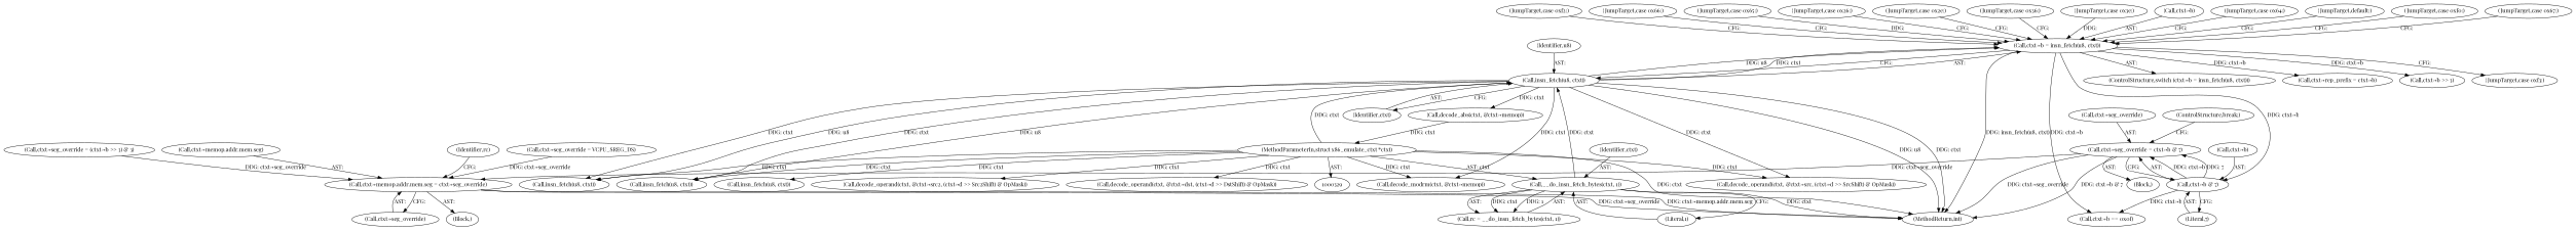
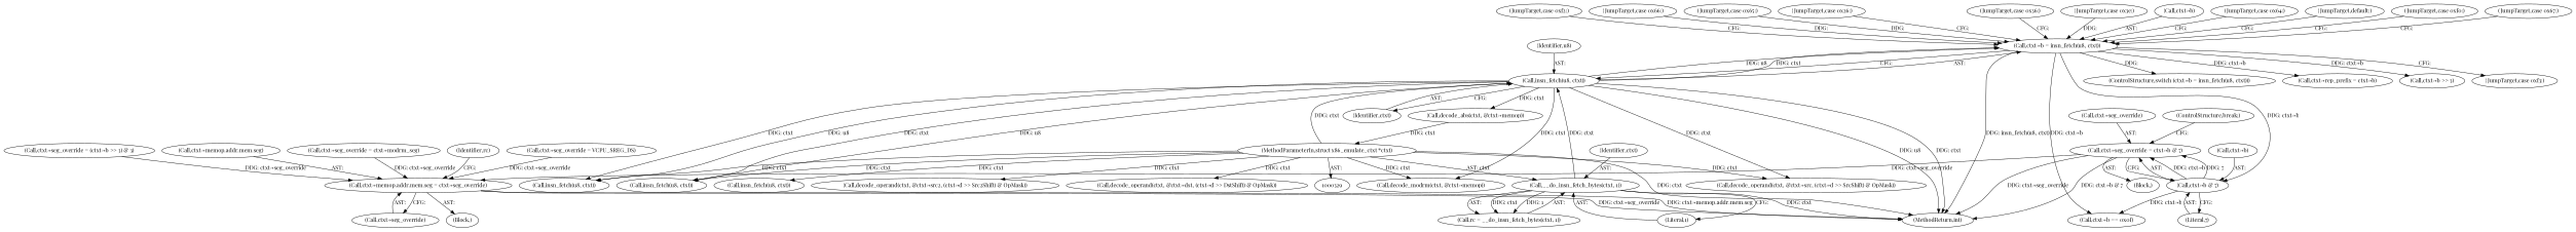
  digraph {
    fontname="Playfair Display"
    node [fontname="Playfair Display"]
    edge [fontname="Playfair Display"]
    n1 [label="(Call,ctxt->seg_override = ctxt->b & 7)"]
    n2 [label="(Call,ctxt->b & 7)"]
    n3 [label="(Call,ctxt->memop.addr.mem.seg = ctxt->seg_override)"]
    n4 [label="(Block,)"]
    n5 [label="(MethodReturn,int)"]
    n6 [label="(Literal,7)"]
    n7 [label="(Call,ctxt->b == 0x0f)"]
    n8 [label="(Block,)"]
    n9 [label="(Call,ctxt->seg_override)"]
    n10 [label="(Call,ctxt->b = insn_fetch(u8, ctxt))"]
    n11 [label="(Call,insn_fetch(u8, ctxt))"]
    n12 [label="(ControlStructure,switch (ctxt->b = insn_fetch(u8, ctxt)))"]
    n13 [label="(Call,ctxt->rep_prefix = ctxt->b)"]
    n14 [label="(Call,ctxt->b >> 3)"]
    n15 [label="(JumpTarget,case 0xf3:)"]
    n16 [label="(Call,decode_operand(ctxt, &ctxt->src, (ctxt->d >> SrcShift) & OpMask))"]
    n17 [label="(Call,insn_fetch(u8, ctxt))"]
    n18 [label="(Call,decode_abs(ctxt, &ctxt->memop))"]
    n19 [label="(Call,insn_fetch(u8, ctxt))"]
    n20 [label="(Identifier,ctxt)"]
    n21 [label="(Call,decode_modrm(ctxt, &ctxt->memop))"]
    n22 [label="(MethodParameterIn,struct x86_emulate_ctxt *ctxt)"]
    n23 [label="(Call,__do_insn_fetch_bytes(ctxt, 1))"]
    n24 [label="(Literal,1)"]
    n25 [label="(Call,rc = __do_insn_fetch_bytes(ctxt, 1))"]
    n26 [label="(Call,insn_fetch(u8, ctxt))"]
    n27 [label="(Call,decode_operand(ctxt, &ctxt->src2, (ctxt->d >> Src2Shift) & OpMask))"]
    n28 [label="(Call,decode_operand(ctxt, &ctxt->dst, (ctxt->d >> DstShift) & OpMask))"]
    n29 [label=1000329]
    n30 [label="(JumpTarget,case 0xf2:)"]
    n31 [label="(JumpTarget,case 0x66:)"]
    n32 [label="(JumpTarget,case 0x65:)"]
    n33 [label="(Call,ctxt->seg_override = (ctxt->b >> 3) & 3)"]
    n34 [label="(Call,ctxt->memop.addr.mem.seg)"]
    n35 [label="(JumpTarget,case 0x26:)"]
-   n36 [label="(JumpTarget,case 0x2e:)"]
+   n37 [label="(Call,ctxt->seg_override = ctxt->modrm_seg)"]
    n38 [label="(JumpTarget,case 0x36:)"]
    n39 [label="(JumpTarget,case 0x3e:)"]
    n40 [label="(ControlStructure,break;)"]
    n41 [label="(Identifier,ctxt)"]
    n42 [label="(Call,ctxt->b)"]
    n43 [label="(Call,ctxt->seg_override)"]
    n44 [label="(JumpTarget,case 0x64:)"]
    n45 [label="(Identifier,u8)"]
    n46 [label="(Call,ctxt->b)"]
    n47 [label="(Identifier,rc)"]
    n48 [label="(Call,ctxt->seg_override = VCPU_SREG_DS)"]
    n49 [label="(JumpTarget,default:)"]
    n50 [label="(JumpTarget,case 0xf0:)"]
    n51 [label="(JumpTarget,case 0x67:)"]
    n1 -> n2 [label="CFG: "]
    n1 -> n3 [label="DDG: ctxt->seg_override"]
    n1 -> n4 [label="AST: "]
    n1 -> n5 [label="DDG: ctxt->seg_override"]
    n1 -> n5 [label="DDG: ctxt->b & 7"]
    n2 -> n1 [label="AST: "]
    n2 -> n1 [label="DDG: ctxt->b"]
    n2 -> n1 [label="DDG: 7"]
    n2 -> n6 [label="CFG: "]
    n2 -> n7 [label="DDG: ctxt->b"]
    n3 -> n5 [label="DDG: ctxt->seg_override"]
    n3 -> n5 [label="DDG: ctxt->memop.addr.mem.seg"]
    n3 -> n8 [label="AST: "]
    n3 -> n9 [label="CFG: "]
    n6 -> n2 [label="AST: "]
    n9 -> n3 [label="AST: "]
    n10 -> n2 [label="DDG: ctxt->b"]
    n10 -> n5 [label="DDG: insn_fetch(u8, ctxt)"]
    n10 -> n7 [label="DDG: ctxt->b"]
    n10 -> n11 [label="CFG: "]
-   n10 -> n12 [label="AST: "]
+   n10 -> n12 [label="DDG: "]
    n10 -> n13 [label="DDG: ctxt->b"]
    n10 -> n14 [label="DDG: ctxt->b"]
    n10 -> n15 [label="CFG: "]
    n11 -> n5 [label="DDG: u8"]
    n11 -> n5 [label="DDG: ctxt"]
    n11 -> n10 [label="AST: "]
    n11 -> n10 [label="DDG: u8"]
    n11 -> n10 [label="DDG: ctxt"]
    n11 -> n16 [label="DDG: ctxt"]
    n11 -> n17 [label="DDG: u8"]
    n11 -> n17 [label="DDG: ctxt"]
    n11 -> n18 [label="DDG: ctxt"]
    n11 -> n19 [label="DDG: u8"]
    n11 -> n19 [label="DDG: ctxt"]
    n11 -> n20 [label="CFG: "]
    n11 -> n21 [label="DDG: ctxt"]
    n18 -> n22 [label="DDG: ctxt"]
    n20 -> n11 [label="AST: "]
    n22 -> n5 [label="DDG: ctxt"]
    n22 -> n11 [label="DDG: ctxt"]
    n22 -> n16 [label="DDG: ctxt"]
    n22 -> n17 [label="DDG: ctxt"]
    n22 -> n19 [label="DDG: ctxt"]
    n22 -> n21 [label="DDG: ctxt"]
    n22 -> n23 [label="AST: ctxt"]
    n22 -> n26 [label="DDG: ctxt"]
    n22 -> n27 [label="DDG: ctxt"]
    n22 -> n28 [label="DDG: ctxt"]
    n22 -> n29 [label="AST: "]
    n23 -> n5 [label="DDG: ctxt"]
    n23 -> n11 [label="DDG: ctxt"]
    n23 -> n24 [label="CFG: "]
    n23 -> n25 [label="AST: "]
    n23 -> n25 [label="DDG: ctxt"]
    n23 -> n25 [label="DDG: 1"]
    n24 -> n23 [label="AST: "]
    n25 -> n23 [label="AST: "]
    n30 -> n10 [label="CFG: "]
-   n31 -> n10 [label="CFG: "]
+   n31 -> n10 [label="DDG: "]
    n32 -> n10 [label="DDG: "]
    n33 -> n3 [label="DDG: ctxt->seg_override"]
    n34 -> n3 [label="AST: "]
    n35 -> n10 [label="CFG: "]
-   n36 -> n10 [label="CFG: "]
+   n37 -> n3 [label="DDG: ctxt->seg_override"]
    n38 -> n10 [label="CFG: "]
    n39 -> n10 [label="DDG: "]
    n40 -> n1 [label="CFG: "]
    n41 -> n23 [label="AST: "]
    n42 -> n10 [label="AST: "]
    n43 -> n1 [label="AST: "]
    n44 -> n10 [label="CFG: "]
    n45 -> n11 [label="AST: "]
    n46 -> n2 [label="AST: "]
    n47 -> n3 [label="CFG: "]
    n48 -> n3 [label="DDG: ctxt->seg_override"]
    n49 -> n10 [label="CFG: "]
    n50 -> n10 [label="CFG: "]
    n51 -> n10 [label="CFG: "]
  }
